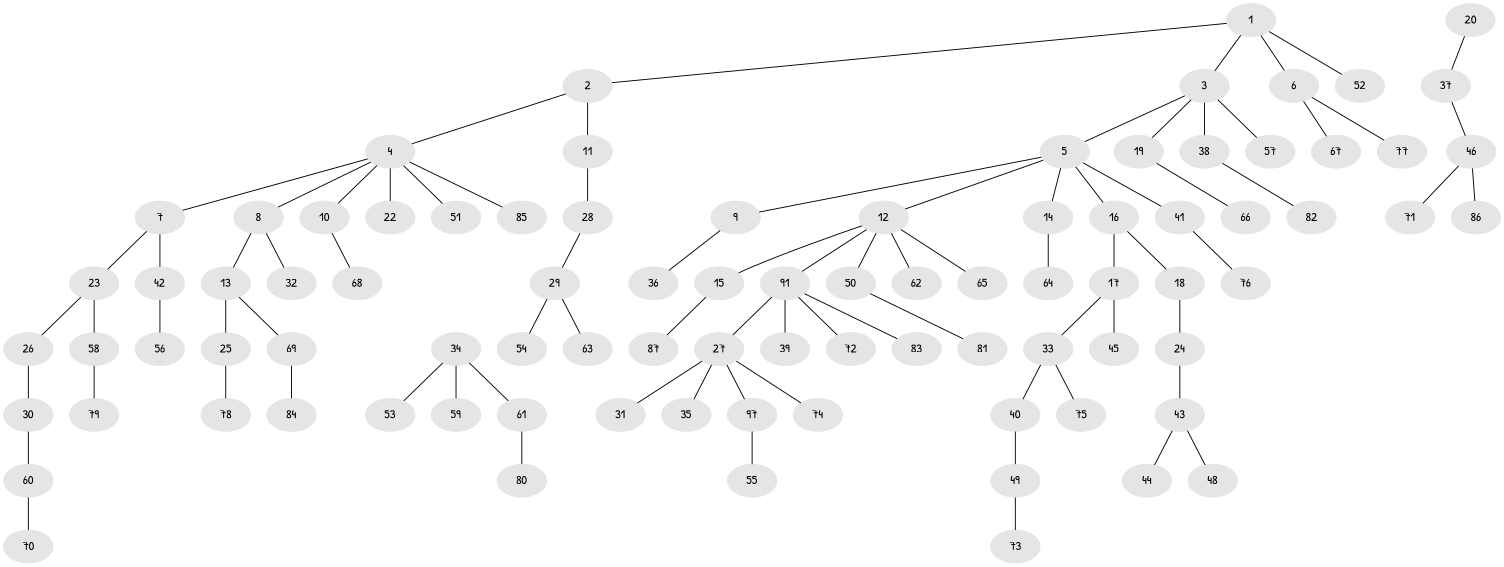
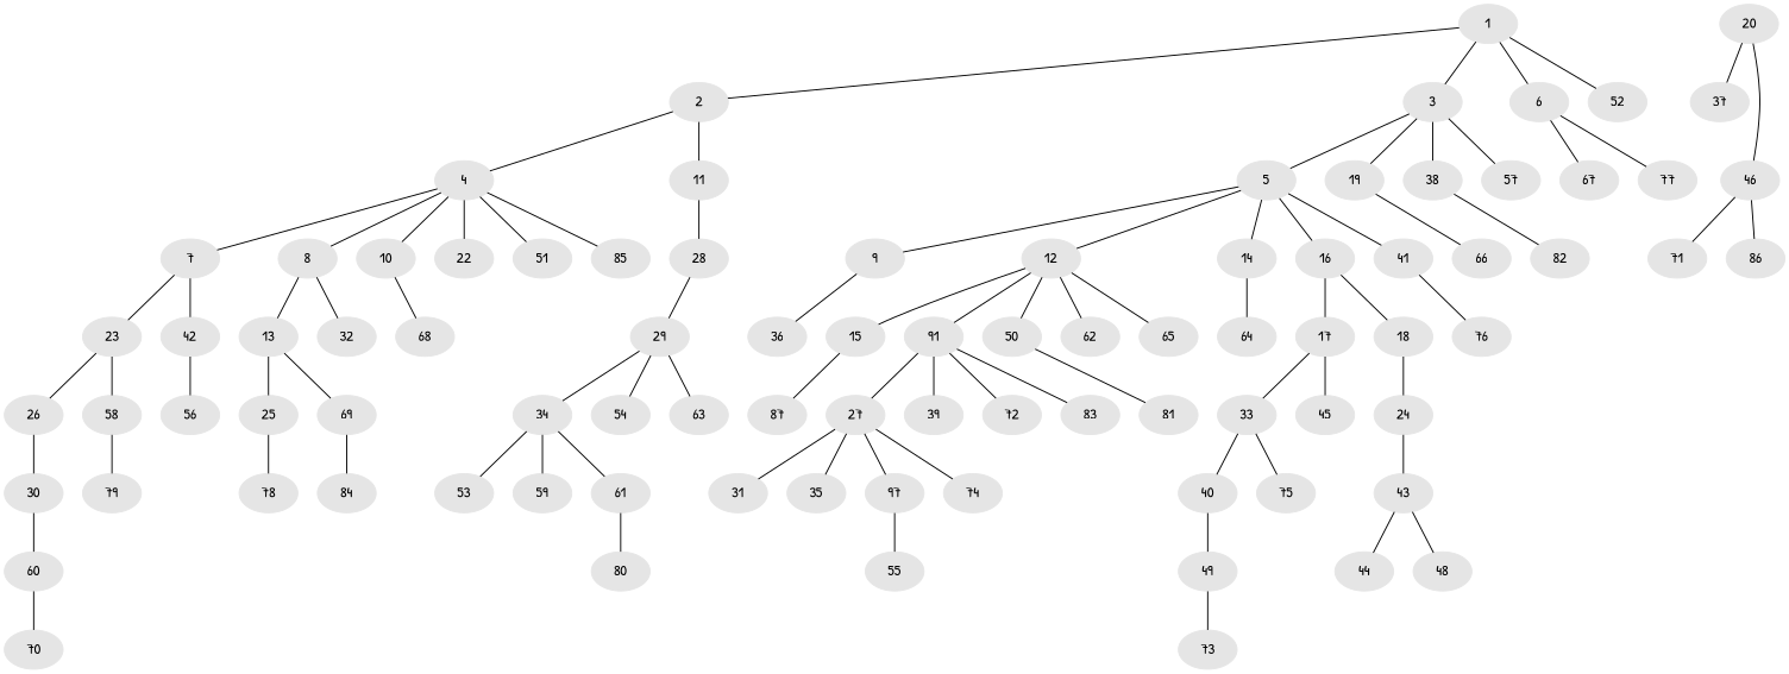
  graph {
    fontname="Patrick Hand"
    node [color=gray90 fontname="Patrick Hand" style=filled]
    edge [fontname="Patrick Hand"]
    1
    2
    3
    6
    52
    4
    11
    5
    19
    38
    57
    67
    77
    7
    8
    10
    22
    51
    85
    28
    9
    12
    14
    16
    41
    66
    82
    23
    42
    13
    32
    68
    20
    37
    46
    36
    15
    n38 [label=91]
    50
    62
    65
    64
    17
    18
    76
    26
    58
    56
    25
    69
    29
    87
    27
    39
    72
    83
    81
    78
    84
    33
    45
    24
    40
    75
    43
    44
    48
    71
    86
    31
    35
    n72 [label=97]
    74
    30
    79
    60
    55
    34
    54
    63
    53
    59
    61
    70
    49
    80
    73
    1 -- 2
    1 -- 3
    1 -- 6
    1 -- 52
    2 -- 4
    2 -- 11
    3 -- 5
    3 -- 19
    3 -- 38
    3 -- 57
    6 -- 67
    6 -- 77
    4 -- 7
    4 -- 8
    4 -- 10
    4 -- 22
    4 -- 51
    4 -- 85
    11 -- 28
    5 -- 9
    5 -- 12
    5 -- 14
    5 -- 16
    5 -- 41
    19 -- 66
    38 -- 82
    7 -- 23
    7 -- 42
    8 -- 13
    8 -- 32
    10 -- 68
    28 -- 29
    9 -- 36
    12 -- 15
    12 -- n38
    12 -- 50
    12 -- 62
    12 -- 65
    14 -- 64
    16 -- 17
    16 -- 18
    41 -- 76
    23 -- 26
    23 -- 58
    42 -- 56
    13 -- 25
    13 -- 69
    20 -- 37
-   37 -- 46
+   20 -- 46
    46 -- 71
    46 -- 86
    15 -- 87
    n38 -- 27
    n38 -- 39
    n38 -- 72
    n38 -- 83
    50 -- 81
    17 -- 33
    17 -- 45
    18 -- 24
    26 -- 30
    58 -- 79
    25 -- 78
    69 -- 84
+   29 -- 34
    29 -- 54
    29 -- 63
    27 -- 31
    27 -- 35
    27 -- n72
    27 -- 74
    33 -- 40
    33 -- 75
    24 -- 43
    40 -- 49
    43 -- 44
    43 -- 48
    n72 -- 55
    30 -- 60
    60 -- 70
    34 -- 53
    34 -- 59
    34 -- 61
    61 -- 80
    49 -- 73
  }
